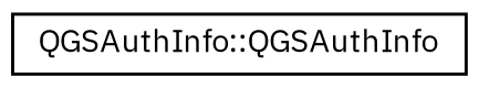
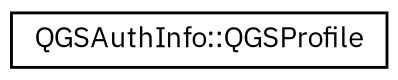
  digraph {
    rankdir=LR
    fontname="IBM Plex Sans"
-   n1 [color=black fillcolor=white fontname="IBM Plex Sans" fontsize=10 height=0.2 label="QGSAuthInfo::QGSAuthInfo" shape=record style=filled width=0.4]
+   n1 [color=black fillcolor=white fontname="IBM Plex Sans" fontsize=10 height=0.2 label="QGSAuthInfo::QGSProfile" shape=record style=filled width=0.4]
  }
